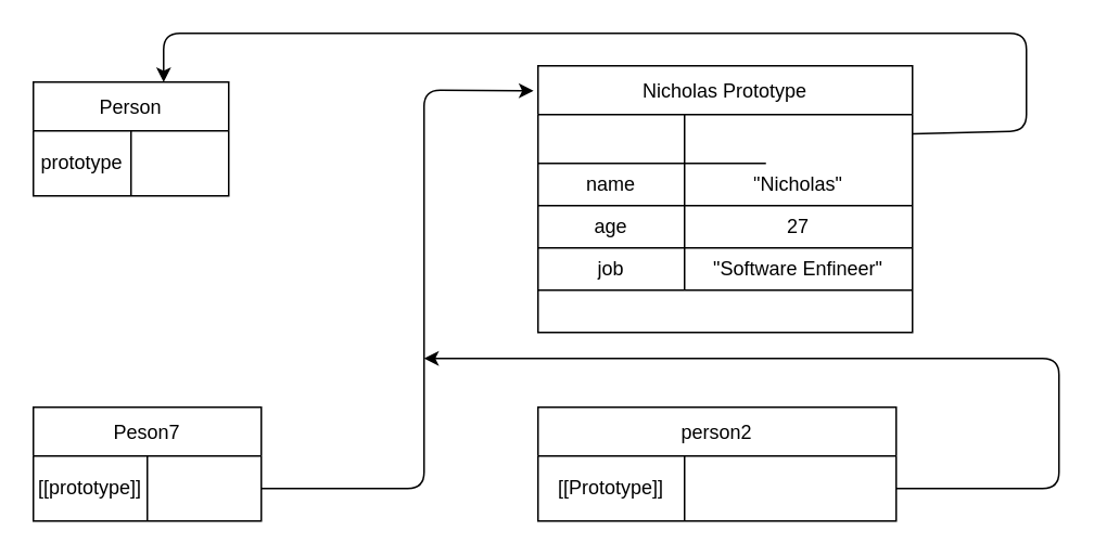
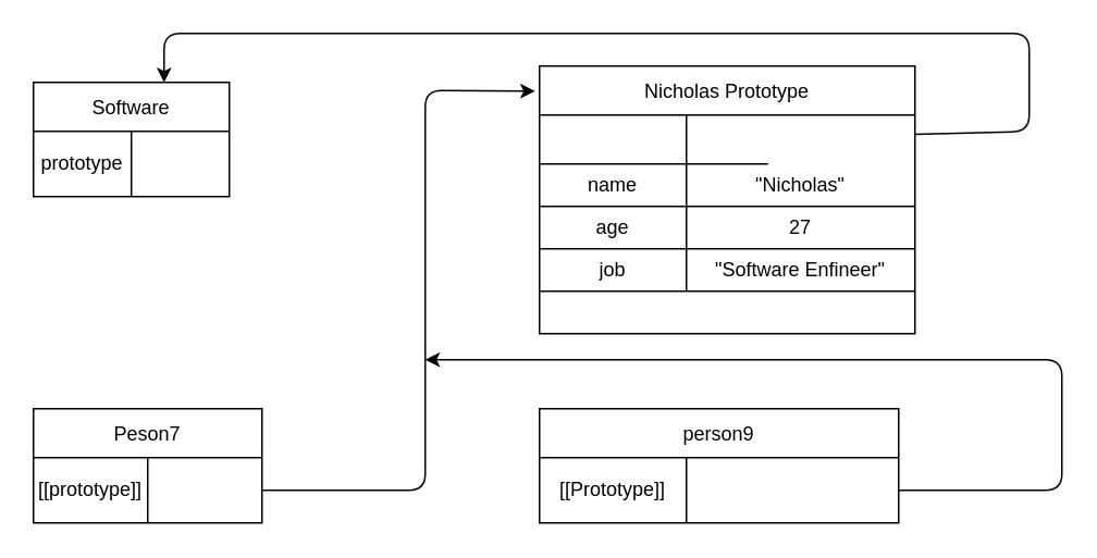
  <mxCell id="0" />
  <mxCell id="1" parent="0" />
- <mxCell id="2" value="Person" style="shape=table;startSize=30;container=1;collapsible=0;childLayout=tableLayout;strokeColor=#000000;fillColor=#FFFFFF;fontColor=#000000;" vertex="1" parent="1"><mxGeometry x="20" y="50" width="120" height="70" as="geometry" /></mxCell>
+ <mxCell id="2" value="Software" style="shape=table;startSize=30;container=1;collapsible=0;childLayout=tableLayout;strokeColor=#000000;fillColor=#FFFFFF;fontColor=#000000;" vertex="1" parent="1"><mxGeometry x="20" y="50" width="120" height="70" as="geometry" /></mxCell>
  <mxCell id="3" value="" style="shape=partialRectangle;collapsible=0;dropTarget=0;pointerEvents=0;fillColor=none;top=0;left=0;bottom=0;right=0;points=[[0,0.5],[1,0.5]];portConstraint=eastwest;strokeColor=#000000;" vertex="1" parent="2"><mxGeometry y="30" width="120" height="40" as="geometry" /></mxCell>
  <mxCell id="4" value="&lt;font color=&quot;#000000&quot;&gt;prototype&lt;/font&gt;" style="shape=partialRectangle;html=1;whiteSpace=wrap;connectable=0;overflow=hidden;fillColor=none;top=0;left=0;bottom=0;right=0;pointerEvents=1;strokeColor=#000000;" vertex="1" parent="3"><mxGeometry width="60" height="40" as="geometry"><mxRectangle width="60" height="40" as="alternateBounds" /></mxGeometry></mxCell>
  <mxCell id="5" value="" style="shape=partialRectangle;html=1;whiteSpace=wrap;connectable=0;overflow=hidden;fillColor=none;top=0;left=0;bottom=0;right=0;pointerEvents=1;strokeColor=#000000;" vertex="1" parent="3"><mxGeometry x="60" width="60" height="40" as="geometry"><mxRectangle width="60" height="40" as="alternateBounds" /></mxGeometry></mxCell>
  <mxCell id="6" value="Peson7" style="shape=table;startSize=30;container=1;collapsible=0;childLayout=tableLayout;fontColor=#000000;strokeColor=#000000;fillColor=#FFFFFF;" vertex="1" parent="1"><mxGeometry x="20" y="250" width="140" height="70" as="geometry" /></mxCell>
  <mxCell id="7" value="" style="shape=partialRectangle;collapsible=0;dropTarget=0;pointerEvents=0;fillColor=none;top=0;left=0;bottom=0;right=0;points=[[0,0.5],[1,0.5]];portConstraint=eastwest;fontColor=#000000;strokeColor=#000000;" vertex="1" parent="6"><mxGeometry y="30" width="140" height="40" as="geometry" /></mxCell>
  <mxCell id="8" value="[[prototype]]" style="shape=partialRectangle;html=1;whiteSpace=wrap;connectable=0;overflow=hidden;fillColor=none;top=0;left=0;bottom=0;right=0;pointerEvents=1;fontColor=#000000;strokeColor=#000000;" vertex="1" parent="7"><mxGeometry width="70" height="40" as="geometry"><mxRectangle width="70" height="40" as="alternateBounds" /></mxGeometry></mxCell>
  <mxCell id="9" value="" style="shape=partialRectangle;html=1;whiteSpace=wrap;connectable=0;overflow=hidden;fillColor=none;top=0;left=0;bottom=0;right=0;pointerEvents=1;fontColor=#000000;strokeColor=#000000;" vertex="1" parent="7"><mxGeometry x="70" width="70" height="40" as="geometry"><mxRectangle width="70" height="40" as="alternateBounds" /></mxGeometry></mxCell>
  <mxCell id="10" value="Nicholas Prototype" style="shape=table;startSize=30;container=1;collapsible=0;childLayout=tableLayout;fontColor=#000000;strokeColor=#000000;fillColor=#FFFFFF;" vertex="1" parent="1"><mxGeometry x="330" y="40" width="230" height="164" as="geometry" /></mxCell>
  <mxCell id="11" value="" style="shape=partialRectangle;collapsible=0;dropTarget=0;pointerEvents=0;fillColor=none;top=0;left=0;bottom=0;right=0;points=[[0,0.5],[1,0.5]];portConstraint=eastwest;fontColor=#000000;strokeColor=#000000;" vertex="1" parent="10"><mxGeometry y="30" width="230" height="30" as="geometry" /></mxCell>
  <mxCell id="12" value="" style="shape=partialRectangle;html=1;whiteSpace=wrap;connectable=0;overflow=hidden;fillColor=none;top=0;left=0;bottom=0;right=0;pointerEvents=1;fontColor=#000000;strokeColor=#000000;" vertex="1" parent="11"><mxGeometry x="90" width="140" height="30" as="geometry"><mxRectangle width="140" height="30" as="alternateBounds" /></mxGeometry></mxCell>
  <mxCell id="13" value="" style="shape=partialRectangle;collapsible=0;dropTarget=0;pointerEvents=0;fillColor=none;top=0;left=0;bottom=0;right=0;points=[[0,0.5],[1,0.5]];portConstraint=eastwest;fontColor=#000000;strokeColor=#000000;" vertex="1" parent="10"><mxGeometry y="60" width="230" height="26" as="geometry" /></mxCell>
  <mxCell id="14" value="name" style="shape=partialRectangle;html=1;whiteSpace=wrap;connectable=0;overflow=hidden;fillColor=none;top=0;left=0;bottom=0;right=0;pointerEvents=1;fontColor=#000000;strokeColor=#000000;" vertex="1" parent="13"><mxGeometry width="90" height="26" as="geometry"><mxRectangle width="90" height="26" as="alternateBounds" /></mxGeometry></mxCell>
  <mxCell id="15" value="&quot;Nicholas&quot;" style="shape=partialRectangle;html=1;whiteSpace=wrap;connectable=0;overflow=hidden;fillColor=none;top=0;left=0;bottom=0;right=0;pointerEvents=1;fontColor=#000000;strokeColor=#000000;" vertex="1" parent="13"><mxGeometry x="90" width="140" height="26" as="geometry"><mxRectangle width="140" height="26" as="alternateBounds" /></mxGeometry></mxCell>
  <mxCell id="16" value="" style="shape=partialRectangle;collapsible=0;dropTarget=0;pointerEvents=0;fillColor=none;top=0;left=0;bottom=0;right=0;points=[[0,0.5],[1,0.5]];portConstraint=eastwest;fontColor=#000000;strokeColor=#000000;" vertex="1" parent="10"><mxGeometry y="86" width="230" height="26" as="geometry" /></mxCell>
  <mxCell id="17" value="age" style="shape=partialRectangle;html=1;whiteSpace=wrap;connectable=0;overflow=hidden;fillColor=none;top=0;left=0;bottom=0;right=0;pointerEvents=1;fontColor=#000000;strokeColor=#000000;" vertex="1" parent="16"><mxGeometry width="90" height="26" as="geometry"><mxRectangle width="90" height="26" as="alternateBounds" /></mxGeometry></mxCell>
  <mxCell id="18" value="27" style="shape=partialRectangle;html=1;whiteSpace=wrap;connectable=0;overflow=hidden;fillColor=none;top=0;left=0;bottom=0;right=0;pointerEvents=1;fontColor=#000000;strokeColor=#000000;" vertex="1" parent="16"><mxGeometry x="90" width="140" height="26" as="geometry"><mxRectangle width="140" height="26" as="alternateBounds" /></mxGeometry></mxCell>
  <mxCell id="19" value="" style="shape=partialRectangle;collapsible=0;dropTarget=0;pointerEvents=0;fillColor=none;top=0;left=0;bottom=0;right=0;points=[[0,0.5],[1,0.5]];portConstraint=eastwest;fontColor=#000000;strokeColor=#000000;" vertex="1" parent="10"><mxGeometry y="112" width="230" height="26" as="geometry" /></mxCell>
  <mxCell id="20" value="job" style="shape=partialRectangle;html=1;whiteSpace=wrap;connectable=0;overflow=hidden;fillColor=none;top=0;left=0;bottom=0;right=0;pointerEvents=1;fontColor=#000000;strokeColor=#000000;" vertex="1" parent="19"><mxGeometry width="90" height="26" as="geometry"><mxRectangle width="90" height="26" as="alternateBounds" /></mxGeometry></mxCell>
  <mxCell id="21" value="&quot;Software Enfineer&quot;" style="shape=partialRectangle;html=1;whiteSpace=wrap;connectable=0;overflow=hidden;fillColor=none;top=0;left=0;bottom=0;right=0;pointerEvents=1;fontColor=#000000;strokeColor=#000000;" vertex="1" parent="19"><mxGeometry x="90" width="140" height="26" as="geometry"><mxRectangle width="140" height="26" as="alternateBounds" /></mxGeometry></mxCell>
  <mxCell id="22" value="" style="shape=partialRectangle;collapsible=0;dropTarget=0;pointerEvents=0;fillColor=none;top=0;left=0;bottom=0;right=0;points=[[0,0.5],[1,0.5]];portConstraint=eastwest;fontColor=#000000;strokeColor=#000000;" vertex="1" parent="10"><mxGeometry y="138" width="230" height="26" as="geometry" /></mxCell>
- <mxCell id="23" value="person2" style="shape=table;startSize=30;container=1;collapsible=0;childLayout=tableLayout;fontColor=#000000;strokeColor=#000000;fillColor=#FFFFFF;" vertex="1" parent="1"><mxGeometry x="330" y="250" width="220" height="70" as="geometry" /></mxCell>
+ <mxCell id="23" value="person9" style="shape=table;startSize=30;container=1;collapsible=0;childLayout=tableLayout;fontColor=#000000;strokeColor=#000000;fillColor=#FFFFFF;" vertex="1" parent="1"><mxGeometry x="330" y="250" width="220" height="70" as="geometry" /></mxCell>
  <mxCell id="24" value="" style="shape=partialRectangle;collapsible=0;dropTarget=0;pointerEvents=0;fillColor=none;top=0;left=0;bottom=0;right=0;points=[[0,0.5],[1,0.5]];portConstraint=eastwest;fontColor=#000000;strokeColor=#000000;" vertex="1" parent="23"><mxGeometry y="30" width="220" height="40" as="geometry" /></mxCell>
  <mxCell id="25" value="[[Prototype]]" style="shape=partialRectangle;html=1;whiteSpace=wrap;connectable=0;overflow=hidden;fillColor=none;top=0;left=0;bottom=0;right=0;pointerEvents=1;fontColor=#000000;strokeColor=#000000;" vertex="1" parent="24"><mxGeometry width="90" height="40" as="geometry"><mxRectangle width="90" height="40" as="alternateBounds" /></mxGeometry></mxCell>
  <mxCell id="26" value="" style="shape=partialRectangle;html=1;whiteSpace=wrap;connectable=0;overflow=hidden;fillColor=none;top=0;left=0;bottom=0;right=0;pointerEvents=1;fontColor=#000000;strokeColor=#000000;" vertex="1" parent="24"><mxGeometry x="90" width="130" height="40" as="geometry"><mxRectangle width="130" height="40" as="alternateBounds" /></mxGeometry></mxCell>
  <mxCell id="27" style="edgeStyle=none;html=1;exitX=1;exitY=0.5;exitDx=0;exitDy=0;fontColor=#000000;strokeColor=#000000;entryX=-0.012;entryY=0.094;entryDx=0;entryDy=0;entryPerimeter=0;" edge="1" parent="1" source="7" target="10"><mxGeometry relative="1" as="geometry"><mxPoint x="330" y="55" as="targetPoint" /><Array as="points"><mxPoint x="260" y="300" /><mxPoint x="260" y="55" /></Array></mxGeometry></mxCell>
  <mxCell id="28" style="edgeStyle=none;html=1;exitX=1;exitY=0.5;exitDx=0;exitDy=0;fontColor=#000000;strokeColor=#000000;" edge="1" parent="1" source="24"><mxGeometry relative="1" as="geometry"><mxPoint x="260" y="220" as="targetPoint" /><Array as="points"><mxPoint x="650" y="300" /><mxPoint x="650" y="220" /></Array></mxGeometry></mxCell>
  <mxCell id="29" style="edgeStyle=none;html=1;fontColor=#000000;strokeColor=#000000;entryX=0.667;entryY=0;entryDx=0;entryDy=0;entryPerimeter=0;" edge="1" parent="1" source="11" target="2"><mxGeometry relative="1" as="geometry"><mxPoint x="290" y="-60" as="targetPoint" /><Array as="points"><mxPoint x="630" y="80" /><mxPoint x="630" y="20" /><mxPoint x="100" y="20" /></Array></mxGeometry></mxCell>
